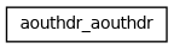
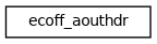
  digraph {
    rankdir=LR
-   n1 [color=black fillcolor=white fontname=Helvetica fontsize=10 height=0.2 label=aouthdr_aouthdr shape=record style=filled width=0.4]
+   n1 [color=black fillcolor=white fontname=Helvetica fontsize=10 height=0.2 label=ecoff_aouthdr shape=record style=filled width=0.4]
  }
